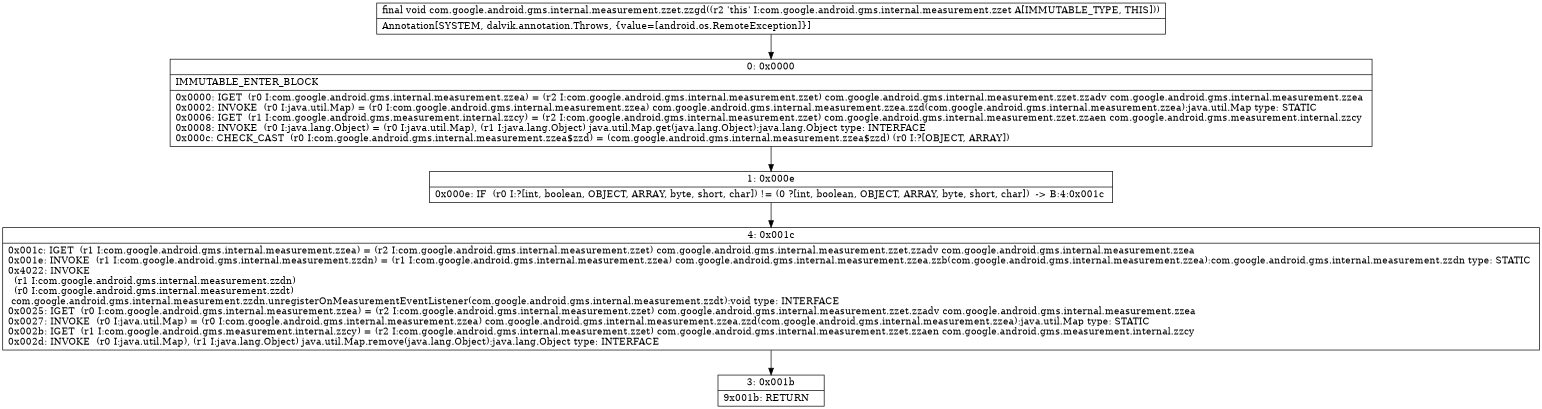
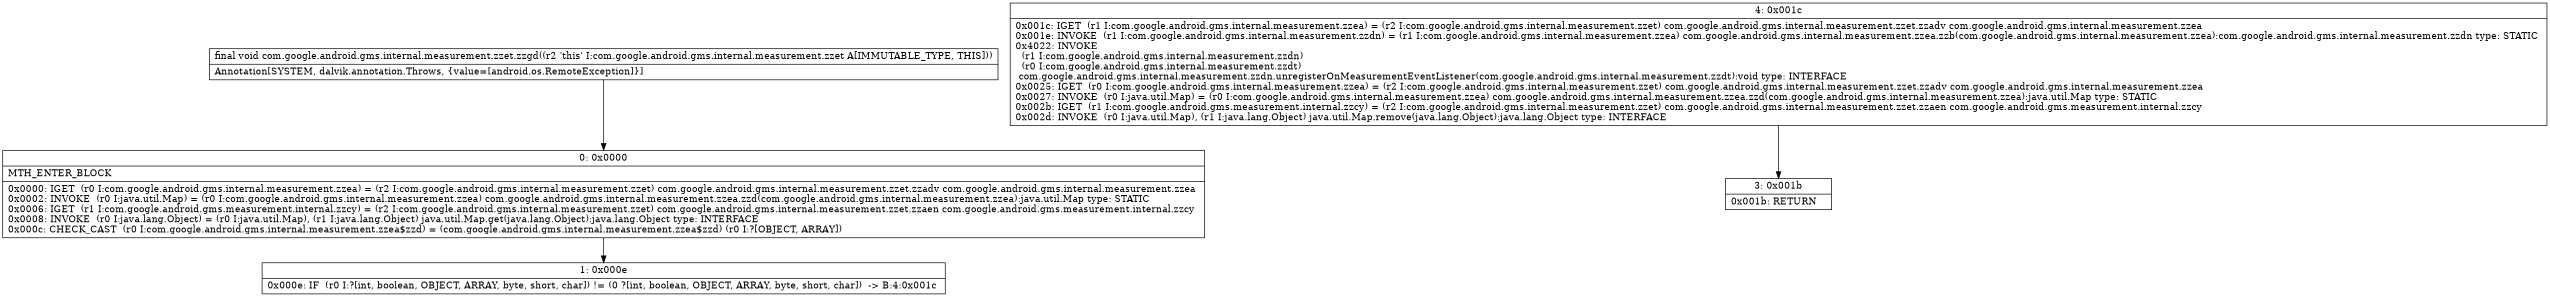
  digraph {
    node [shape=record]
-   n1 [label="{0\:\ 0x0000|IMMUTABLE_ENTER_BLOCK\l|0x0000: IGET  (r0 I:com.google.android.gms.internal.measurement.zzea) = (r2 I:com.google.android.gms.internal.measurement.zzet) com.google.android.gms.internal.measurement.zzet.zzadv com.google.android.gms.internal.measurement.zzea \l0x0002: INVOKE  (r0 I:java.util.Map) = (r0 I:com.google.android.gms.internal.measurement.zzea) com.google.android.gms.internal.measurement.zzea.zzd(com.google.android.gms.internal.measurement.zzea):java.util.Map type: STATIC \l0x0006: IGET  (r1 I:com.google.android.gms.measurement.internal.zzcy) = (r2 I:com.google.android.gms.internal.measurement.zzet) com.google.android.gms.internal.measurement.zzet.zzaen com.google.android.gms.measurement.internal.zzcy \l0x0008: INVOKE  (r0 I:java.lang.Object) = (r0 I:java.util.Map), (r1 I:java.lang.Object) java.util.Map.get(java.lang.Object):java.lang.Object type: INTERFACE \l0x000c: CHECK_CAST  (r0 I:com.google.android.gms.internal.measurement.zzea$zzd) = (com.google.android.gms.internal.measurement.zzea$zzd) (r0 I:?[OBJECT, ARRAY]) \l}"]
+   n1 [label="{0\:\ 0x0000|MTH_ENTER_BLOCK\l|0x0000: IGET  (r0 I:com.google.android.gms.internal.measurement.zzea) = (r2 I:com.google.android.gms.internal.measurement.zzet) com.google.android.gms.internal.measurement.zzet.zzadv com.google.android.gms.internal.measurement.zzea \l0x0002: INVOKE  (r0 I:java.util.Map) = (r0 I:com.google.android.gms.internal.measurement.zzea) com.google.android.gms.internal.measurement.zzea.zzd(com.google.android.gms.internal.measurement.zzea):java.util.Map type: STATIC \l0x0006: IGET  (r1 I:com.google.android.gms.measurement.internal.zzcy) = (r2 I:com.google.android.gms.internal.measurement.zzet) com.google.android.gms.internal.measurement.zzet.zzaen com.google.android.gms.measurement.internal.zzcy \l0x0008: INVOKE  (r0 I:java.lang.Object) = (r0 I:java.util.Map), (r1 I:java.lang.Object) java.util.Map.get(java.lang.Object):java.lang.Object type: INTERFACE \l0x000c: CHECK_CAST  (r0 I:com.google.android.gms.internal.measurement.zzea$zzd) = (com.google.android.gms.internal.measurement.zzea$zzd) (r0 I:?[OBJECT, ARRAY]) \l}"]
    n2 [label="{1\:\ 0x000e|0x000e: IF  (r0 I:?[int, boolean, OBJECT, ARRAY, byte, short, char]) != (0 ?[int, boolean, OBJECT, ARRAY, byte, short, char])  \-\> B:4:0x001c \l}"]
    n3 [label="{4\:\ 0x001c|0x001c: IGET  (r1 I:com.google.android.gms.internal.measurement.zzea) = (r2 I:com.google.android.gms.internal.measurement.zzet) com.google.android.gms.internal.measurement.zzet.zzadv com.google.android.gms.internal.measurement.zzea \l0x001e: INVOKE  (r1 I:com.google.android.gms.internal.measurement.zzdn) = (r1 I:com.google.android.gms.internal.measurement.zzea) com.google.android.gms.internal.measurement.zzea.zzb(com.google.android.gms.internal.measurement.zzea):com.google.android.gms.internal.measurement.zzdn type: STATIC \l0x4022: INVOKE  \l  (r1 I:com.google.android.gms.internal.measurement.zzdn)\l  (r0 I:com.google.android.gms.internal.measurement.zzdt)\l com.google.android.gms.internal.measurement.zzdn.unregisterOnMeasurementEventListener(com.google.android.gms.internal.measurement.zzdt):void type: INTERFACE \l0x0025: IGET  (r0 I:com.google.android.gms.internal.measurement.zzea) = (r2 I:com.google.android.gms.internal.measurement.zzet) com.google.android.gms.internal.measurement.zzet.zzadv com.google.android.gms.internal.measurement.zzea \l0x0027: INVOKE  (r0 I:java.util.Map) = (r0 I:com.google.android.gms.internal.measurement.zzea) com.google.android.gms.internal.measurement.zzea.zzd(com.google.android.gms.internal.measurement.zzea):java.util.Map type: STATIC \l0x002b: IGET  (r1 I:com.google.android.gms.measurement.internal.zzcy) = (r2 I:com.google.android.gms.internal.measurement.zzet) com.google.android.gms.internal.measurement.zzet.zzaen com.google.android.gms.measurement.internal.zzcy \l0x002d: INVOKE  (r0 I:java.util.Map), (r1 I:java.lang.Object) java.util.Map.remove(java.lang.Object):java.lang.Object type: INTERFACE \l}"]
-   n4 [label="{3\:\ 0x001b|9x001b: RETURN   \l}"]
+   n4 [label="{3\:\ 0x001b|0x001b: RETURN   \l}"]
    n5 [label="{final void com.google.android.gms.internal.measurement.zzet.zzgd((r2 'this' I:com.google.android.gms.internal.measurement.zzet A[IMMUTABLE_TYPE, THIS]))  | Annotation[SYSTEM, dalvik.annotation.Throws, \{value=[android.os.RemoteException]\}]\l}"]
    n1 -> n2
-   n2 -> n3
    n3 -> n4
    n5 -> n1
  }
